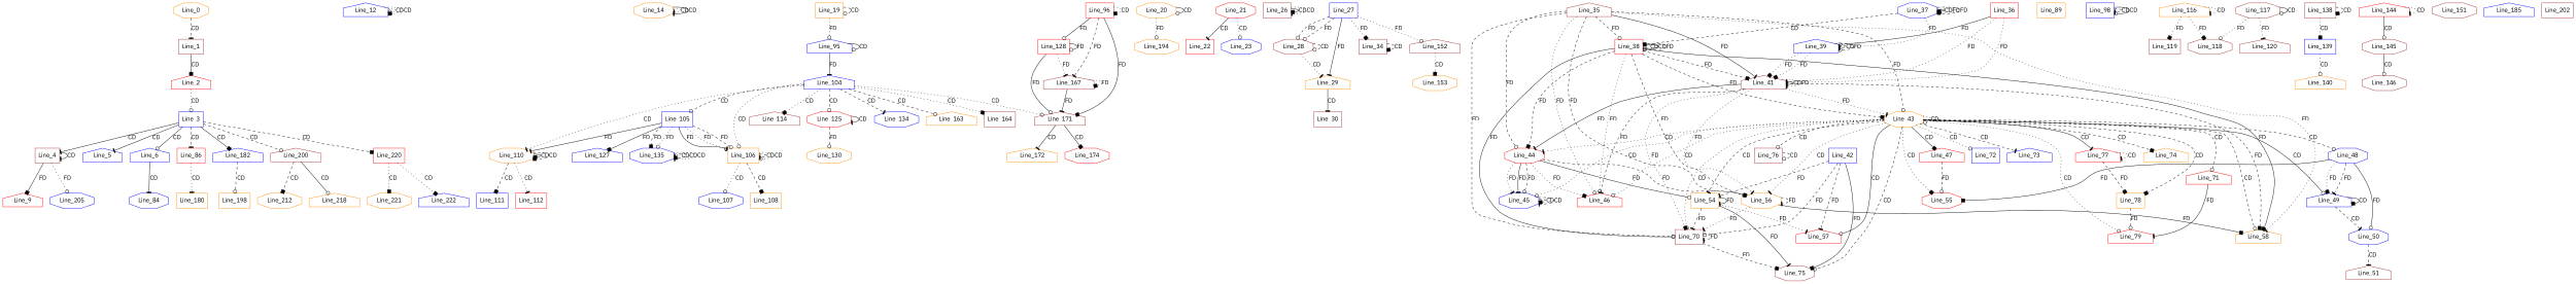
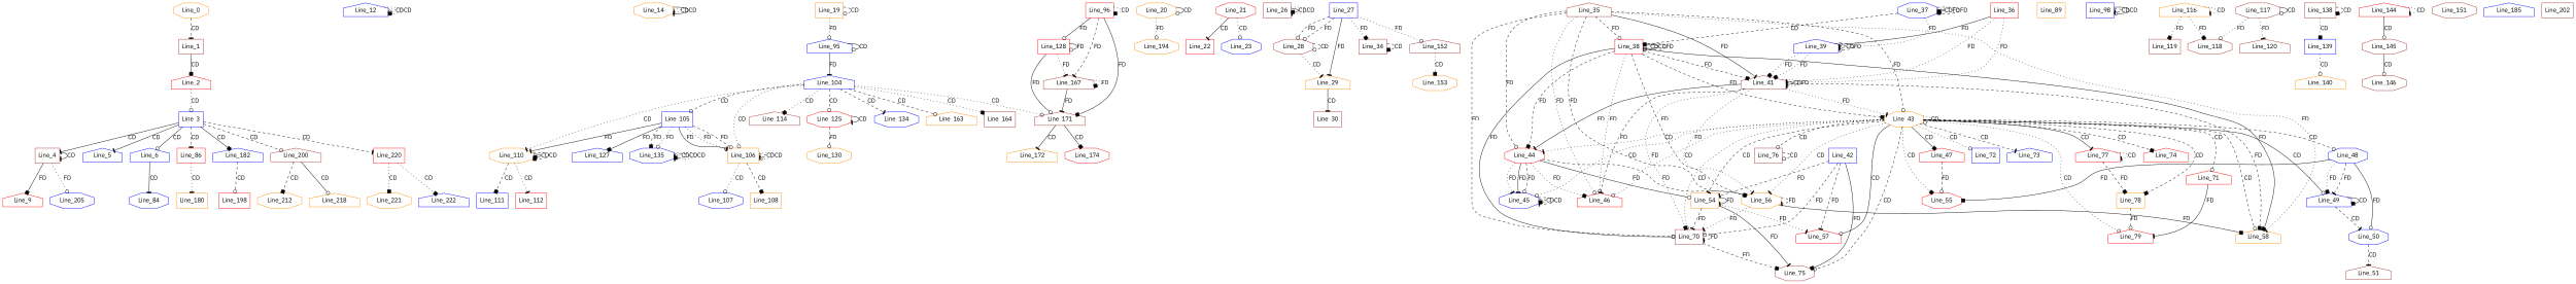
  digraph {
    fontname="IBM Plex Sans"
    node [color=blue fontname="IBM Plex Sans" shape=house]
    edge [arrowhead=odot fontname="IBM Plex Sans" style=dashed]
    Line_0 [color=darkorange shape=octagon]
    Line_1 [color=brown shape=box]
    Line_2 [color=red]
    Line_3 [shape=box]
    Line_4 [color=brown shape=box]
    Line_5
    Line_6
    Line_86 [color=red shape=box]
    Line_182
    Line_200 [color=brown]
    Line_220 [color=red shape=box]
    Line_9 [color=red]
    Line_205 [shape=octagon]
    Line_84 [shape=octagon]
    Line_180 [color=darkorange shape=box]
-   Line_198 [color=darkorange shape=box]
+   Line_198 [color=red shape=box]
    Line_212 [color=darkorange shape=octagon]
    Line_218 [color=darkorange]
    Line_221 [color=darkorange shape=octagon]
    Line_222
    Line_12
    Line_14 [color=darkorange shape=octagon]
    Line_19 [color=darkorange shape=box]
    Line_95
    Line_104
    Line_20 [color=darkorange shape=octagon]
    Line_194 [color=darkorange shape=octagon]
    Line_21 [color=red shape=octagon]
    Line_22 [color=red shape=box]
    Line_23 [shape=octagon]
    Line_26 [color=brown shape=box]
    Line_27 [shape=box]
    Line_28 [color=brown shape=octagon]
    Line_29 [color=darkorange]
    Line_34 [color=brown shape=box]
    Line_152 [color=brown]
    Line_30 [color=brown shape=box]
    Line_153 [color=darkorange shape=octagon]
    Line_37 [shape=octagon]
    Line_38 [color=red shape=box]
    Line_39
    Line_41 [color=brown]
    Line_43 [color=darkorange shape=octagon]
    Line_44 [color=red shape=octagon]
    Line_46 [color=red]
    Line_56 [color=darkorange shape=octagon]
    Line_58 [color=darkorange]
    Line_70 [color=brown shape=box]
    Line_45 [shape=octagon]
    Line_47 [color=red]
    Line_48 [shape=octagon]
    Line_49
    Line_54 [color=darkorange shape=box]
    Line_55 [color=red shape=octagon]
    Line_57 [color=red]
    Line_71 [color=red]
    Line_72 [shape=box]
    Line_73
-   Line_74 [color=darkorange]
+   Line_74 [color=red]
    Line_75 [color=brown shape=octagon]
    Line_76 [color=brown shape=box]
    Line_77 [color=red]
    Line_78 [color=darkorange shape=box]
    Line_79 [color=red]
    Line_35 [color=brown]
    Line_36 [color=red shape=box]
    Line_50 [shape=octagon]
    Line_51 [color=brown]
    Line_42 [shape=box]
    Line_89 [color=darkorange shape=box]
    Line_171 [color=brown]
    Line_105 [shape=box]
    Line_106 [color=darkorange shape=box]
    Line_110 [color=darkorange shape=octagon]
    Line_114 [color=brown]
    Line_125 [color=red shape=octagon]
    Line_134 [shape=octagon]
    Line_163 [color=darkorange]
    Line_164 [color=brown shape=box]
    Line_96 [color=red shape=box]
    Line_128 [color=red shape=box]
    Line_167 [color=brown]
    Line_172 [color=darkorange]
    Line_174 [color=red shape=octagon]
    Line_98 [shape=box]
    Line_127
    Line_135 [shape=octagon]
    Line_107 [shape=octagon]
    Line_108 [color=darkorange shape=box]
    Line_111 [shape=box]
    Line_112 [color=red shape=box]
    Line_130 [color=darkorange shape=octagon]
    Line_116 [color=darkorange]
    Line_118 [color=brown shape=octagon]
    Line_119 [color=brown shape=box]
    Line_117 [color=brown shape=octagon]
    Line_120 [color=brown]
    Line_138 [color=brown shape=box]
    Line_139 [shape=box]
    Line_140 [color=darkorange]
    Line_144 [color=red]
    Line_145 [color=brown shape=octagon]
    Line_146 [color=brown shape=octagon]
    Line_151 [color=brown shape=octagon]
    Line_185
    Line_202 [color=brown shape=box]
    Line_0 -> Line_1 [arrowhead=tee label=CD]
    Line_1 -> Line_2 [arrowhead=box label=CD style=solid]
    Line_2 -> Line_3 [label=CD style=dotted]
    Line_3 -> Line_4 [arrowhead=tee label=CD style=solid]
    Line_3 -> Line_5 [arrowhead=tee label=CD style=solid]
    Line_3 -> Line_6 [label=CD style=solid]
    Line_3 -> Line_86 [arrowhead=tee label=CD]
    Line_3 -> Line_182 [arrowhead=box label=CD style=solid]
    Line_3 -> Line_200 [label=CD]
-   Line_3 -> Line_220 [arrowhead=box label=CD]
+   Line_3 -> Line_220 [arrowhead=tee label=CD]
    Line_4 -> Line_4 [arrowhead=tee label=CD style=solid]
    Line_4 -> Line_9 [arrowhead=box label=FD style=solid]
    Line_4 -> Line_205 [label=FD style=dotted]
    Line_6 -> Line_84 [arrowhead=tee label=CD style=solid]
    Line_86 -> Line_180 [arrowhead=tee label=CD style=dotted]
    Line_182 -> Line_198 [label=CD]
    Line_200 -> Line_212 [arrowhead=box label=CD]
    Line_200 -> Line_218 [label=CD style=solid]
    Line_220 -> Line_221 [arrowhead=box label=CD style=dotted]
    Line_220 -> Line_222 [arrowhead=box label=CD style=dotted]
    Line_12 -> Line_12 [label=CD style=dotted]
    Line_12 -> Line_12 [arrowhead=box label=CD style=dotted]
    Line_14 -> Line_14 [arrowhead=tee label=CD style=dotted]
    Line_14 -> Line_14 [arrowhead=tee label=CD style=solid]
    Line_19 -> Line_19 [label=CD]
    Line_19 -> Line_95 [label=FD style=dotted]
    Line_95 -> Line_95 [label=CD style=solid]
    Line_95 -> Line_104 [arrowhead=tee label=FD style=solid]
    Line_104 -> Line_171 [label=CD style=dotted]
    Line_104 -> Line_105 [label=CD]
    Line_104 -> Line_106 [label=CD style=dotted]
    Line_104 -> Line_110 [arrowhead=tee label=CD style=dotted]
    Line_104 -> Line_114 [arrowhead=box label=CD style=dotted]
    Line_104 -> Line_125 [label=CD]
    Line_104 -> Line_134 [arrowhead=tee label=CD]
    Line_104 -> Line_163 [label=CD]
    Line_104 -> Line_164 [arrowhead=box label=CD style=dotted]
    Line_20 -> Line_20 [label=CD style=solid]
    Line_20 -> Line_194 [label=FD style=dotted]
    Line_21 -> Line_22 [arrowhead=tee label=CD style=solid]
    Line_21 -> Line_23 [label=CD style=dotted]
    Line_26 -> Line_26 [arrowhead=box label=CD style=solid]
    Line_26 -> Line_26 [arrowhead=tee label=CD style=dotted]
    Line_27 -> Line_28 [label=FD]
    Line_27 -> Line_28 [label=FD]
    Line_27 -> Line_29 [arrowhead=tee label=FD style=solid]
    Line_27 -> Line_34 [arrowhead=box label=FD style=dotted]
    Line_27 -> Line_152 [label=FD style=dotted]
    Line_28 -> Line_28 [label=CD]
    Line_28 -> Line_29 [arrowhead=tee label=CD style=dotted]
    Line_29 -> Line_30 [arrowhead=tee label=CD style=solid]
    Line_34 -> Line_34 [arrowhead=box label=CD]
    Line_152 -> Line_153 [arrowhead=box label=CD style=dotted]
    Line_37 -> Line_37 [arrowhead=box label=CD style=solid]
    Line_37 -> Line_37 [arrowhead=box label=FD style=dotted]
    Line_37 -> Line_37 [label=FD]
    Line_37 -> Line_38 [arrowhead=box label=CD]
    Line_37 -> Line_39 [arrowhead=tee label=FD style=dotted]
    Line_38 -> Line_38 [label=CD style=dotted]
    Line_38 -> Line_38 [label=CD style=solid]
    Line_38 -> Line_38 [label=FD]
    Line_38 -> Line_41 [arrowhead=box label=FD]
    Line_38 -> Line_43 [arrowhead=box label=FD]
    Line_38 -> Line_44 [arrowhead=box label=FD]
    Line_38 -> Line_46 [label=FD style=dotted]
    Line_38 -> Line_56 [label=FD]
    Line_38 -> Line_58 [arrowhead=box label=FD style=solid]
    Line_38 -> Line_70 [label=FD style=solid]
    Line_39 -> Line_39 [arrowhead=tee label=CD]
    Line_39 -> Line_39 [label=FD]
    Line_39 -> Line_41 [arrowhead=box label=FD style=dotted]
    Line_39 -> Line_41 [arrowhead=box label=FD style=dotted]
    Line_41 -> Line_41 [arrowhead=tee label=CD style=solid]
    Line_41 -> Line_41 [arrowhead=tee label=FD style=dotted]
    Line_41 -> Line_43 [arrowhead=tee label=FD style=dotted]
    Line_41 -> Line_44 [arrowhead=tee label=FD style=solid]
    Line_41 -> Line_46 [arrowhead=tee label=FD]
    Line_41 -> Line_56 [arrowhead=tee label=FD style=dotted]
    Line_41 -> Line_58 [arrowhead=box label=FD]
    Line_41 -> Line_70 [arrowhead=box label=FD style=dotted]
    Line_43 -> Line_43 [label=CD style=dotted]
    Line_43 -> Line_44 [arrowhead=tee label=CD style=dotted]
    Line_43 -> Line_46 [label=CD style=dotted]
    Line_43 -> Line_56 [arrowhead=tee label=CD style=dotted]
    Line_43 -> Line_58 [label=CD]
    Line_43 -> Line_70 [label=CD style=dotted]
    Line_43 -> Line_45 [label=CD style=dotted]
    Line_43 -> Line_47 [arrowhead=box label=CD style=solid]
    Line_43 -> Line_48 [label=CD]
    Line_43 -> Line_49 [label=CD style=solid]
    Line_43 -> Line_54 [arrowhead=tee label=CD]
    Line_43 -> Line_55 [arrowhead=box label=CD style=dotted]
    Line_43 -> Line_57 [label=CD style=solid]
    Line_43 -> Line_71 [label=CD]
    Line_43 -> Line_72 [label=CD style=dotted]
    Line_43 -> Line_73 [arrowhead=tee label=CD]
    Line_43 -> Line_74 [arrowhead=box label=CD]
    Line_43 -> Line_75 [label=CD]
    Line_43 -> Line_76 [label=CD]
    Line_43 -> Line_77 [arrowhead=tee label=CD style=solid]
    Line_43 -> Line_78 [arrowhead=box label=CD]
    Line_43 -> Line_79 [label=CD style=dotted]
    Line_44 -> Line_46 [arrowhead=box label=FD style=dotted]
    Line_44 -> Line_56 [label=FD]
    Line_44 -> Line_45 [arrowhead=tee label=FD style=solid]
    Line_44 -> Line_45 [label=FD]
    Line_44 -> Line_45 [arrowhead=tee label=FD style=dotted]
    Line_44 -> Line_54 [label=FD style=solid]
    Line_56 -> Line_56 [arrowhead=tee label=FD]
    Line_56 -> Line_58 [arrowhead=box label=FD style=solid]
    Line_56 -> Line_70 [arrowhead=tee label=FD style=dotted]
    Line_70 -> Line_70 [arrowhead=tee label=FD]
    Line_70 -> Line_75 [arrowhead=box label=FD]
    Line_45 -> Line_45 [arrowhead=box label=CD]
    Line_45 -> Line_45 [arrowhead=tee label=CD]
    Line_47 -> Line_55 [label=FD]
    Line_48 -> Line_49 [arrowhead=tee label=FD]
    Line_48 -> Line_49 [arrowhead=box label=FD style=dotted]
    Line_48 -> Line_55 [arrowhead=box label=FD style=solid]
    Line_48 -> Line_50 [label=FD style=solid]
    Line_49 -> Line_49 [arrowhead=box label=CD style=solid]
    Line_49 -> Line_50 [arrowhead=tee label=CD]
    Line_54 -> Line_70 [arrowhead=tee label=FD]
    Line_54 -> Line_54 [arrowhead=tee label=FD style=solid]
    Line_54 -> Line_57 [arrowhead=tee label=FD style=dotted]
    Line_54 -> Line_75 [arrowhead=tee label=FD style=solid]
    Line_71 -> Line_79 [arrowhead=tee label=FD style=solid]
    Line_76 -> Line_76 [label=CD]
    Line_77 -> Line_77 [arrowhead=tee label=CD style=dotted]
    Line_77 -> Line_78 [arrowhead=box label=FD]
    Line_78 -> Line_79 [label=FD]
    Line_35 -> Line_38 [label=FD]
    Line_35 -> Line_41 [arrowhead=tee label=FD style=solid]
    Line_35 -> Line_43 [label=FD]
    Line_35 -> Line_44 [label=FD]
    Line_35 -> Line_46 [label=FD style=dotted]
    Line_35 -> Line_56 [arrowhead=box label=FD]
    Line_35 -> Line_58 [arrowhead=tee label=FD style=dotted]
    Line_35 -> Line_70 [label=FD]
    Line_36 -> Line_39 [label=FD style=solid]
    Line_36 -> Line_41 [arrowhead=tee label=FD style=dotted]
    Line_36 -> Line_41 [arrowhead=tee label=FD style=dotted]
    Line_50 -> Line_51 [arrowhead=tee label=CD]
    Line_42 -> Line_70 [label=FD]
    Line_42 -> Line_54 [arrowhead=tee label=FD]
    Line_42 -> Line_57 [arrowhead=tee label=FD]
    Line_42 -> Line_75 [arrowhead=box label=FD style=solid]
    Line_171 -> Line_172 [arrowhead=tee label=CD style=solid]
    Line_171 -> Line_174 [arrowhead=box label=CD style=solid]
    Line_105 -> Line_106 [arrowhead=tee label=FD style=solid]
    Line_105 -> Line_106 [label=FD style=dotted]
    Line_105 -> Line_106 [label=FD]
    Line_105 -> Line_110 [arrowhead=tee label=FD style=solid]
    Line_105 -> Line_127 [arrowhead=box label=FD style=solid]
    Line_105 -> Line_135 [label=FD style=dotted]
    Line_105 -> Line_135 [arrowhead=box label=FD]
    Line_106 -> Line_106 [arrowhead=tee label=CD]
    Line_106 -> Line_106 [label=CD style=dotted]
    Line_106 -> Line_107 [label=CD style=dotted]
    Line_106 -> Line_108 [arrowhead=box label=CD]
    Line_110 -> Line_110 [arrowhead=box label=CD style=solid]
    Line_110 -> Line_110 [arrowhead=box label=CD]
    Line_110 -> Line_111 [arrowhead=box label=CD]
    Line_110 -> Line_112 [arrowhead=tee label=CD style=dotted]
    Line_125 -> Line_125 [arrowhead=tee label=CD style=solid]
    Line_125 -> Line_130 [label=FD]
    Line_96 -> Line_171 [arrowhead=box label=FD style=solid]
    Line_96 -> Line_96 [arrowhead=box label=CD style=dotted]
    Line_96 -> Line_128 [label=FD style=solid]
    Line_96 -> Line_167 [arrowhead=tee label=FD]
    Line_128 -> Line_171 [label=FD style=solid]
    Line_128 -> Line_128 [label=FD style=solid]
    Line_128 -> Line_167 [arrowhead=tee label=FD style=dotted]
    Line_167 -> Line_171 [arrowhead=tee label=FD style=solid]
    Line_167 -> Line_167 [arrowhead=box label=FD style=dotted]
    Line_98 -> Line_98 [arrowhead=tee label=CD]
    Line_98 -> Line_98 [label=CD style=solid]
    Line_135 -> Line_135 [arrowhead=tee label=CD style=dotted]
    Line_135 -> Line_135 [arrowhead=box label=CD]
    Line_135 -> Line_135 [arrowhead=tee label=CD style=dotted]
    Line_116 -> Line_116 [arrowhead=tee label=CD style=dotted]
    Line_116 -> Line_118 [arrowhead=box label=FD style=dotted]
    Line_116 -> Line_119 [arrowhead=box label=FD style=dotted]
    Line_117 -> Line_118 [label=FD style=dotted]
    Line_117 -> Line_117 [label=CD style=solid]
    Line_117 -> Line_120 [arrowhead=tee label=FD style=dotted]
    Line_138 -> Line_138 [arrowhead=box label=CD]
    Line_138 -> Line_139 [arrowhead=box label=CD style=dotted]
    Line_139 -> Line_140 [label=CD style=dotted]
    Line_144 -> Line_144 [arrowhead=tee label=CD style=dotted]
    Line_144 -> Line_145 [label=CD style=solid]
    Line_145 -> Line_146 [label=CD style=solid]
  }
